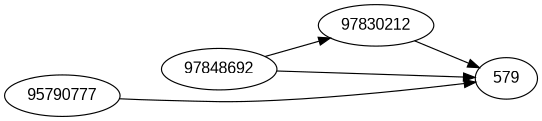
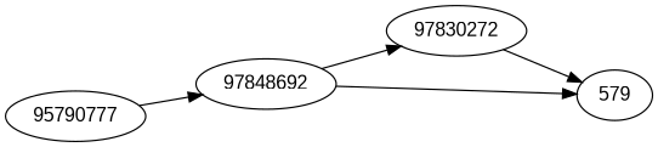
  strict digraph {
    fontname="Liberation Sans"
    rankdir=LR
    node [fontname="Liberation Sans"]
    edge [fontname="Liberation Sans"]
    97848692
-   97830212
+   97830212 [label=97830272]
    n3 [label=579]
    n4 [label=95790777]
    97848692 -> 97830212
    97848692 -> n3
    97830212 -> n3
-   n4 -> n3
+   n4 -> 97848692
  }
